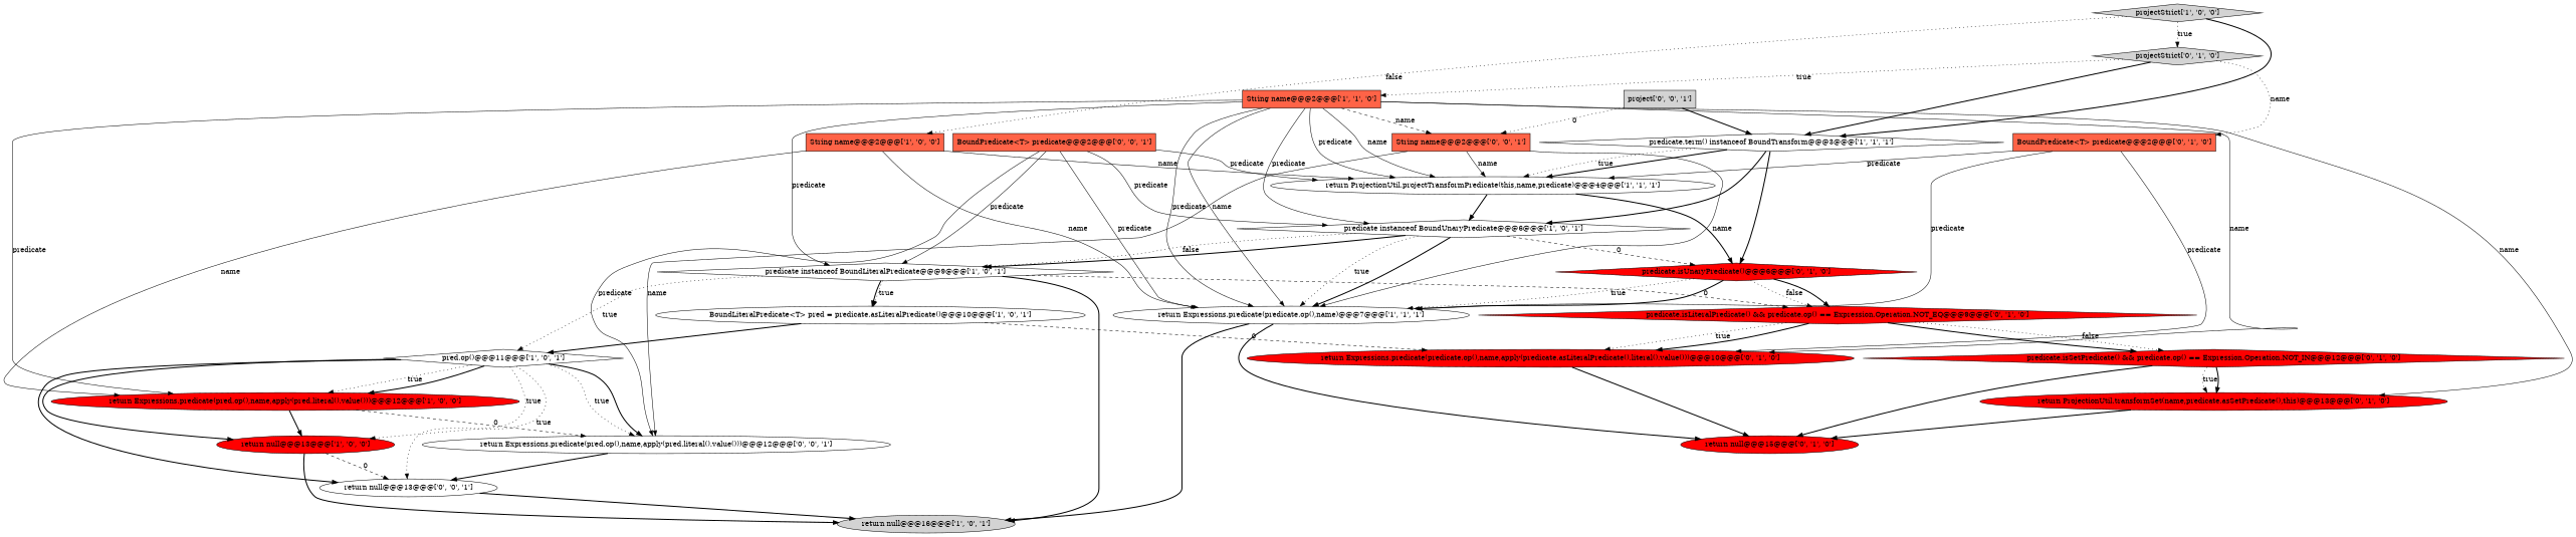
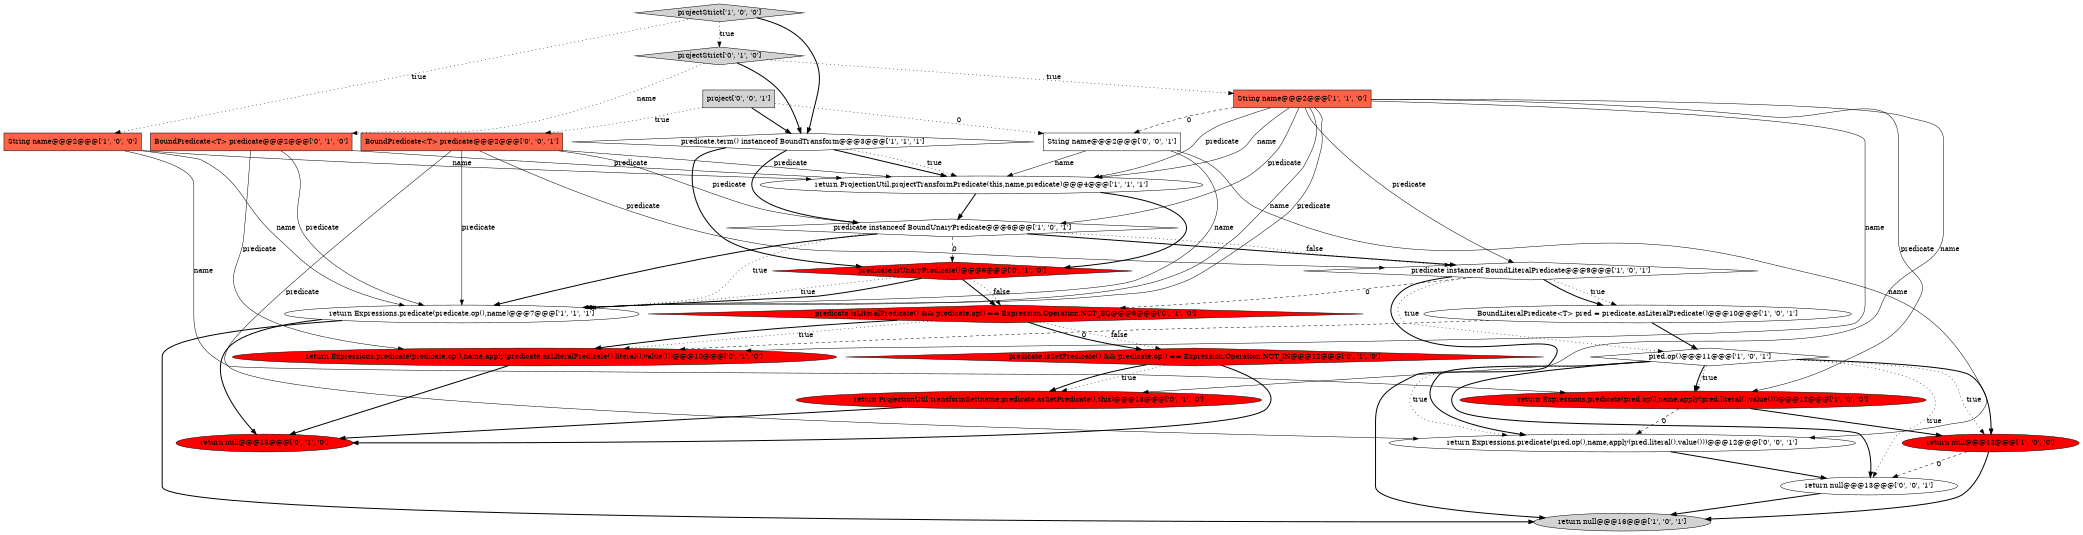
  digraph {
    node [fillcolor=white shape=ellipse style=filled]
    edge [style=bold]
    n1 [label="return Expressions.predicate(predicate.op(),name)@@@7@@@['1', '1', '1']"]
    n2 [fillcolor=red label="return null@@@15@@@['0', '1', '0']"]
    n3 [fillcolor=lightgray label="return null@@@16@@@['1', '0', '1']"]
    n4 [fillcolor=red label="return Expressions.predicate(predicate.op(),name,apply(predicate.asLiteralPredicate().literal().value()))@@@10@@@['0', '1', '0']"]
    n5 [fillcolor=red label="predicate.isUnaryPredicate()@@@6@@@['0', '1', '0']" shape=diamond]
    n6 [fillcolor=red label="predicate.isLiteralPredicate() && predicate.op() == Expression.Operation.NOT_EQ@@@9@@@['0', '1', '0']" shape=diamond]
    n7 [fillcolor=red label="predicate.isSetPredicate() && predicate.op() == Expression.Operation.NOT_IN@@@12@@@['0', '1', '0']" shape=diamond]
    n8 [label="return Expressions.predicate(pred.op(),name,apply(pred.literal().value()))@@@12@@@['0', '0', '1']"]
    n9 [label="return null@@@13@@@['0', '0', '1']"]
    n10 [fillcolor=red label="return ProjectionUtil.transformSet(name,predicate.asSetPredicate(),this)@@@13@@@['0', '1', '0']"]
    n11 [label="pred.op()@@@11@@@['1', '0', '1']" shape=diamond]
    n12 [fillcolor=red label="return Expressions.predicate(pred.op(),name,apply(pred.literal().value()))@@@12@@@['1', '0', '0']"]
    n13 [fillcolor=red label="return null@@@13@@@['1', '0', '0']"]
    n14 [fillcolor=tomato label="BoundPredicate<T> predicate@@@2@@@['0', '0', '1']" shape=box]
    n15 [label="predicate instanceof BoundLiteralPredicate@@@9@@@['1', '0', '1']" shape=diamond]
    n16 [label="predicate instanceof BoundUnaryPredicate@@@6@@@['1', '0', '1']" shape=diamond]
    n17 [label="return ProjectionUtil.projectTransformPredicate(this,name,predicate)@@@4@@@['1', '1', '1']"]
    n18 [label="BoundLiteralPredicate<T> pred = predicate.asLiteralPredicate()@@@10@@@['1', '0', '1']"]
    n19 [label="predicate.term() instanceof BoundTransform@@@3@@@['1', '1', '1']" shape=diamond]
    n20 [fillcolor=tomato label="String name@@@2@@@['1', '0', '0']" shape=box]
    n21 [fillcolor=tomato label="String name@@@2@@@['1', '1', '0']" shape=box]
-   n22 [fillcolor=tomato label="String name@@@2@@@['0', '0', '1']" shape=box]
+   n22 [label="String name@@@2@@@['0', '0', '1']" shape=box]
    n23 [fillcolor=lightgray label="project['0', '0', '1']" shape=box]
    n24 [fillcolor=tomato label="BoundPredicate<T> predicate@@@2@@@['0', '1', '0']" shape=box]
    n25 [fillcolor=lightgray label="projectStrict['0', '1', '0']" shape=diamond]
    n26 [fillcolor=lightgray label="projectStrict['1', '0', '0']" shape=diamond]
    n1 -> n2
    n1 -> n3
    n4 -> n2
    n5 -> n1
    n5 -> n1 [label=true style=dotted]
    n5 -> n6
    n5 -> n6 [label=false style=dotted]
    n6 -> n4 [label=true style=dotted]
    n6 -> n4
    n6 -> n7 [label=false style=dotted]
    n6 -> n7
    n7 -> n2
    n7 -> n10 [label=true style=dotted]
    n7 -> n10
    n8 -> n9
    n9 -> n3
    n10 -> n2
    n11 -> n8
    n11 -> n8 [label=true style=dotted]
    n11 -> n9
    n11 -> n9 [label=true style=dotted]
    n11 -> n12 [label=true style=dotted]
    n11 -> n12
    n11 -> n13
    n11 -> n13 [label=true style=dotted]
    n12 -> n8 [label=0 style=dashed]
    n12 -> n13
    n13 -> n3
    n13 -> n9 [label=0 style=dashed]
    n14 -> n1 [label=predicate style=solid]
    n14 -> n8 [label=predicate style=solid]
    n14 -> n15 [label=predicate style=solid]
    n14 -> n16 [label=predicate style=solid]
    n14 -> n17 [label=predicate style=solid]
    n15 -> n3
    n15 -> n6 [label=0 style=dashed]
    n15 -> n11 [label=true style=dotted]
    n15 -> n18 [label=true style=dotted]
    n15 -> n18
    n16 -> n1 [label=true style=dotted]
    n16 -> n1
    n16 -> n5 [label=0 style=dashed]
    n16 -> n15
    n16 -> n15 [label=false style=dotted]
    n17 -> n5
    n17 -> n16
    n18 -> n4 [label=0 style=dashed]
    n18 -> n11
    n19 -> n5
    n19 -> n16
    n19 -> n17
    n19 -> n17 [label=true style=dotted]
    n20 -> n1 [label=name style=solid]
    n20 -> n12 [label=name style=solid]
    n20 -> n17 [label=name style=solid]
    n21 -> n1 [label=name style=solid]
    n21 -> n1 [label=predicate style=solid]
    n21 -> n4 [label=name style=solid]
    n21 -> n10 [label=name style=solid]
    n21 -> n12 [label=predicate style=solid]
    n21 -> n15 [label=predicate style=solid]
    n21 -> n16 [label=predicate style=solid]
    n21 -> n17 [label=predicate style=solid]
    n21 -> n17 [label=name style=solid]
-   n21 -> n22 [label=name style=dashed]
+   n21 -> n22 [label=0 style=dashed]
    n22 -> n1 [label=name style=solid]
    n22 -> n8 [label=name style=solid]
    n22 -> n17 [label=name style=solid]
+   n23 -> n14 [label=true style=dotted]
    n23 -> n19
    n23 -> n22 [label=0 style=dotted]
    n24 -> n1 [label=predicate style=solid]
    n24 -> n4 [label=predicate style=solid]
    n24 -> n17 [label=predicate style=solid]
    n25 -> n19
    n25 -> n21 [label=true style=dotted]
    n25 -> n24 [label=name style=dotted]
    n26 -> n19
-   n26 -> n20 [label=false style=dotted]
+   n26 -> n20 [label=true style=dotted]
    n26 -> n25 [label=true style=dotted]
  }
